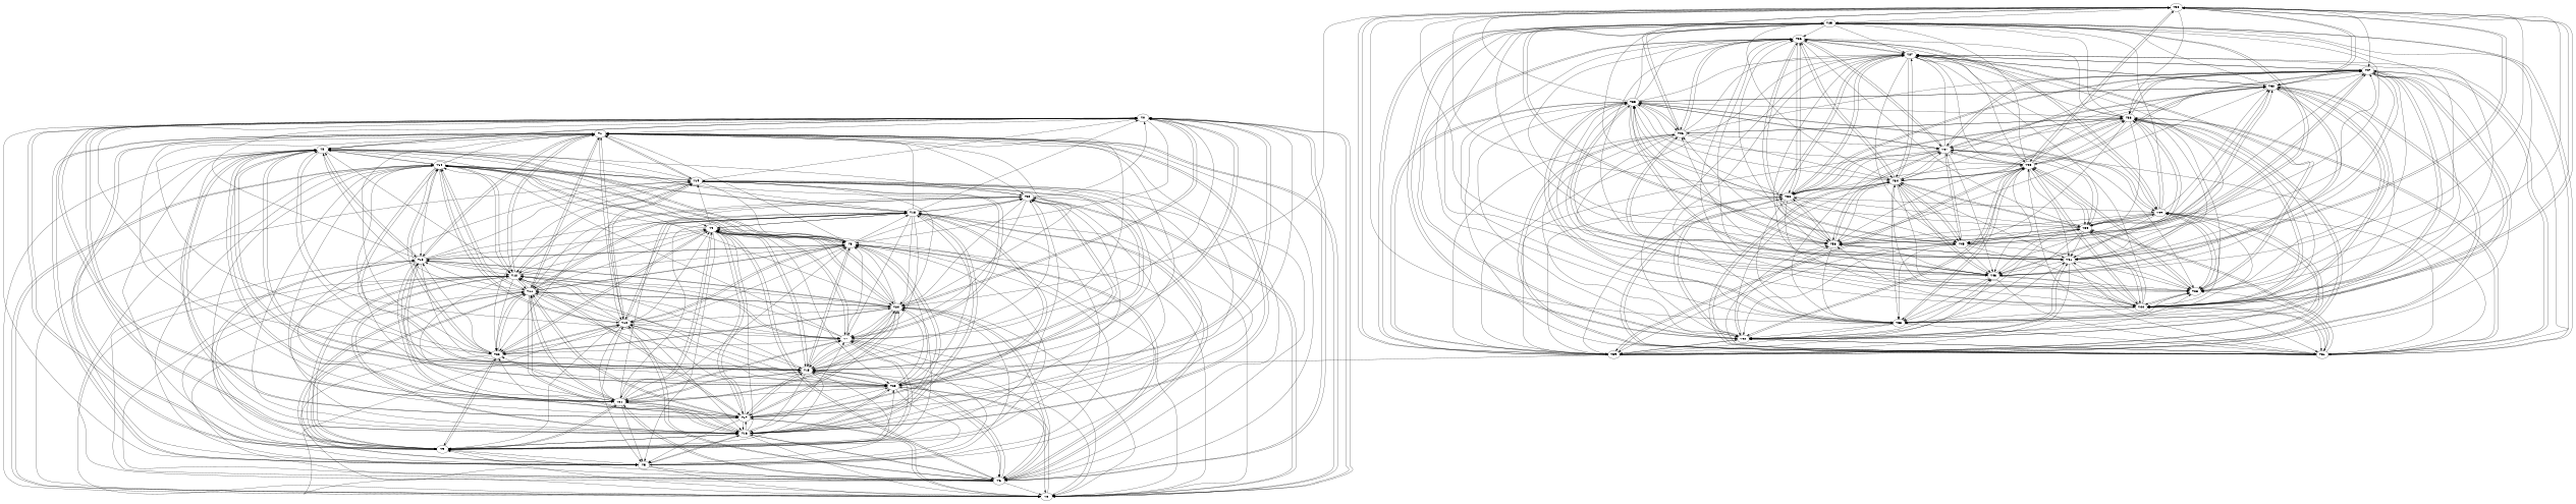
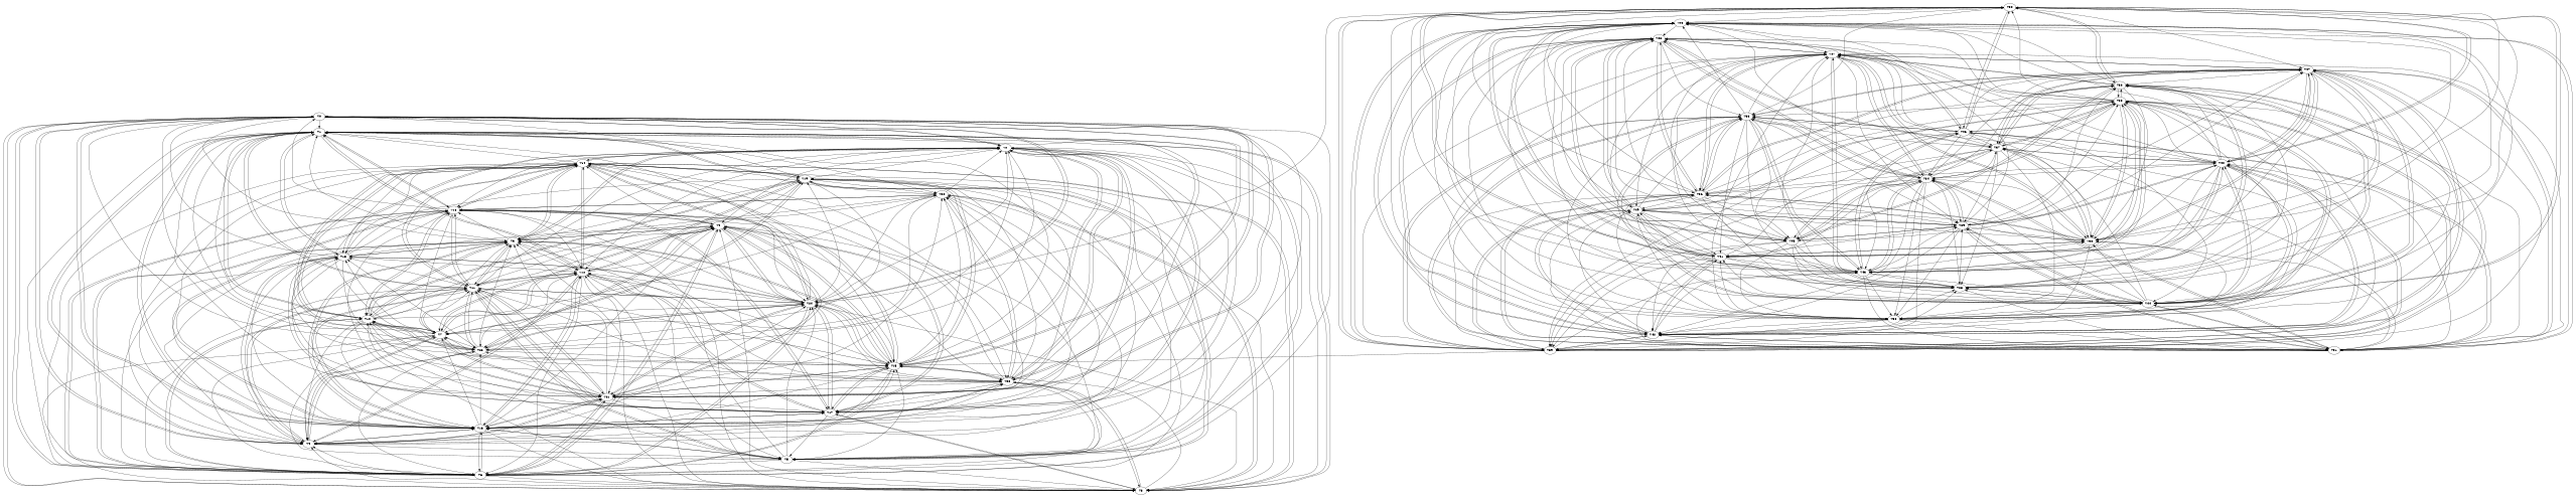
  digraph {
    node [player=0 priority=1]
    v0
    v1
    v2 [priority=0]
    v3 [player=1]
    v5
    v6 [player=1]
    v8 [player=1]
    v9 [priority=0]
    v15 [player=1 priority=0]
    v16 [player=1]
    v17 [player=1 priority=0]
    v21 [priority=0]
    v22
    v23 [player=1 priority=0]
    v24 [player=1 priority=0]
    v7 [priority=0]
    v10 [player=1 priority=0]
    v11 [priority=0]
    v12 [player=1 priority=0]
    v13
    v18 [player=1]
    v19 [player=1 priority=0]
    v20
    v4 [priority=0]
    v14 [player=1]
    v26 [priority=0]
    v25
    v27 [player=1]
    v28 [priority=0]
    v31 [player=1]
    v38 [player=1]
    v39 [priority=0]
    v41 [priority=0]
    v42 [player=1]
    v43 [player=1]
    v44
    v45 [player=1]
    n38 [label=v58 player=1 priority=0]
    v29
    v34 [player=1]
    v36 [priority=0]
    v37 [player=1 priority=0]
    v40 [priority=0]
    v46 [player=1]
    v49
    v33 [priority=0]
    v32
    v47 [player=1 priority=0]
    v35
    v30
    v0 -> v1
    v0 -> v2
    v0 -> v3
    v0 -> v5
    v0 -> v6
    v0 -> v8
    v0 -> v9
    v0 -> v15
    v0 -> v16
    v0 -> v17
    v0 -> v21
    v0 -> v22
    v0 -> v23
    v0 -> v24
    v1 -> v2
    v1 -> v5
    v1 -> v8
    v1 -> v9
    v1 -> v16
    v1 -> v21
    v1 -> v22
    v1 -> v23
    v1 -> v7
    v1 -> v10
    v1 -> v11
    v1 -> v12
    v1 -> v13
+   v1 -> v18
    v1 -> v19
    v1 -> v20
    v2 -> v0
    v2 -> v3
    v2 -> v5
    v2 -> v8
    v2 -> v9
    v2 -> v15
    v2 -> v17
    v2 -> v21
    v2 -> v23
    v2 -> v7
    v2 -> v12
    v2 -> v13
    v2 -> v18
    v2 -> v4
    v2 -> v14
    v3 -> v1
    v3 -> v2
    v3 -> v6
    v3 -> v15
    v3 -> v16
    v3 -> v10
    v3 -> v11
    v3 -> v12
    v3 -> v13
    v3 -> v18
    v3 -> v20
    v3 -> v4
    v3 -> v14
    v5 -> v1
    v5 -> v3
    v5 -> v6
    v5 -> v8
    v5 -> v15
    v5 -> v16
    v5 -> v24
    v5 -> v7
    v5 -> v11
    v5 -> v19
    v5 -> v14
    v6 -> v0
    v6 -> v1
    v6 -> v3
    v6 -> v8
    v6 -> v9
    v6 -> v15
    v6 -> v16
    v6 -> v21
    v6 -> v24
    v6 -> v10
    v6 -> v11
    v6 -> v13
    v6 -> v18
+   v6 -> v19
    v6 -> v4
    v8 -> v0
    v8 -> v1
    v8 -> v3
    v8 -> v9
    v8 -> v15
    v8 -> v17
    v8 -> v23
    v8 -> v10
    v8 -> v12
    v8 -> v20
    v8 -> v4
    v8 -> v14
    v9 -> v0
    v9 -> v1
    v9 -> v3
    v9 -> v5
    v9 -> v16
    v9 -> v21
    v9 -> v22
    v9 -> v23
    v9 -> v24
    v9 -> v7
    v9 -> v11
    v9 -> v12
    v9 -> v13
    v9 -> v20
    v15 -> v0
    v15 -> v1
    v15 -> v2
    v15 -> v3
    v15 -> v6
    v15 -> v9
    v15 -> v16
    v15 -> v17
    v15 -> v21
    v15 -> v23
    v15 -> v24
    v15 -> v7
    v15 -> v12
    v15 -> v19
    v15 -> v20
    v15 -> v4
    v15 -> v14
    v16 -> v0
    v16 -> v1
    v16 -> v2
    v16 -> v3
    v16 -> v5
    v16 -> v6
    v16 -> v8
    v16 -> v9
    v16 -> v17
    v16 -> v21
    v16 -> v22
    v16 -> v23
    v16 -> v7
    v16 -> v11
    v16 -> v12
    v16 -> v18
    v16 -> v4
    v17 -> v1
    v17 -> v2
    v17 -> v5
    v17 -> v8
    v17 -> v15
    v17 -> v16
    v17 -> v24
    v17 -> v10
    v17 -> v11
    v17 -> v12
    v17 -> v13
    v17 -> v18
    v17 -> v20
    v17 -> v4
    v21 -> v0
    v21 -> v2
    v21 -> v3
    v21 -> v5
    v21 -> v6
    v21 -> v9
    v21 -> v15
    v21 -> v16
    v21 -> v17
    v21 -> v22
    v21 -> v24
    v21 -> v7
    v21 -> v10
    v21 -> v11
    v21 -> v13
    v21 -> v18
    v21 -> v19
    v21 -> v20
    v21 -> v4
    v22 -> v2
    v22 -> v3
    v22 -> v6
    v22 -> v9
    v22 -> v15
    v22 -> v24
    v22 -> v10
    v22 -> v11
    v22 -> v13
    v22 -> v4
    v22 -> v14
    v23 -> v0
    v23 -> v2
    v23 -> v3
    v23 -> v5
    v23 -> v6
    v23 -> v8
    v23 -> v15
    v23 -> v16
-   v17 -> v23
+   v23 -> v17
    v23 -> v21
    v23 -> v24
    v23 -> v10
    v23 -> v18
    v23 -> v19
    v23 -> v20
    v24 -> v0
    v24 -> v1
    v24 -> v2
    v24 -> v3
    v24 -> v6
    v24 -> v8
    v24 -> v15
    v24 -> v17
    v24 -> v21
    v24 -> v22
    v24 -> v7
    v24 -> v10
    v24 -> v11
    v24 -> v12
    v24 -> v13
    v24 -> v19
    v24 -> v4
    v24 -> v14
    v7 -> v0
    v7 -> v3
    v7 -> v6
    v7 -> v8
    v7 -> v9
    v7 -> v21
    v7 -> v22
    v7 -> v11
    v7 -> v12
    v7 -> v13
    v7 -> v19
    v7 -> v4
    v7 -> v14
    v10 -> v1
    v10 -> v3
    v10 -> v5
    v10 -> v6
    v10 -> v9
    v10 -> v16
+   v10 -> v21
    v10 -> v22
    v10 -> v7
    v10 -> v11
    v10 -> v12
    v10 -> v18
    v10 -> v19
    v10 -> v4
    v10 -> v14
    v11 -> v1
    v11 -> v2
    v11 -> v3
    v11 -> v5
    v11 -> v9
    v11 -> v15
    v11 -> v16
    v11 -> v17
    v11 -> v21
    v11 -> v22
    v11 -> v23
    v11 -> v24
    v11 -> v12
    v11 -> v13
    v11 -> v18
    v11 -> v4
    v11 -> v14
    v12 -> v1
    v12 -> v5
    v12 -> v6
    v12 -> v9
    v12 -> v16
    v12 -> v17
    v12 -> v21
    v12 -> v22
    v12 -> v23
    v12 -> v7
    v12 -> v11
    v12 -> v19
    v12 -> v4
    v12 -> v14
    v13 -> v0
    v13 -> v1
    v13 -> v2
    v13 -> v3
    v13 -> v9
    v13 -> v15
    v13 -> v16
    v13 -> v17
    v13 -> v23
    v13 -> v24
    v13 -> v12
    v13 -> v18
    v13 -> v19
    v13 -> v4
    v18 -> v0
    v18 -> v1
    v18 -> v6
    v18 -> v8
    v18 -> v9
    v18 -> v15
    v18 -> v16
    v18 -> v17
    v18 -> v24
    v18 -> v7
    v18 -> v10
    v18 -> v11
    v18 -> v12
    v18 -> v20
    v18 -> v4
    v18 -> v14
    v19 -> v0
    v19 -> v1
    v19 -> v2
    v19 -> v3
    v19 -> v6
    v19 -> v8
    v19 -> v15
    v19 -> v16
    v19 -> v22
    v19 -> v7
    v19 -> v10
    v19 -> v12
    v19 -> v20
    v19 -> v14
-   v20 -> v0
    v20 -> v2
    v20 -> v6
    v20 -> v8
    v20 -> v16
    v20 -> v22
    v20 -> v23
    v20 -> v24
    v20 -> v7
    v20 -> v11
    v20 -> v18
    v20 -> v14
    v4 -> v3
    v4 -> v5
    v4 -> v6
    v4 -> v15
    v4 -> v17
    v4 -> v21
    v4 -> v22
    v4 -> v23
    v4 -> v24
    v4 -> v7
    v4 -> v18
    v4 -> v19
    v4 -> v14
    v14 -> v1
    v14 -> v2
    v14 -> v3
    v14 -> v6
    v14 -> v8
    v14 -> v9
    v14 -> v15
    v14 -> v16
    v14 -> v17
    v14 -> v22
    v14 -> v23
    v14 -> v24
    v14 -> v10
    v14 -> v11
    v14 -> v12
    v14 -> v13
    v14 -> v18
    v14 -> v19
    v26 -> v27
    v26 -> v38
    v26 -> v42
    v26 -> v43
    v26 -> v45
    v26 -> v29
    v26 -> v34
    v26 -> v36
    v26 -> v37
    v26 -> v40
    v26 -> v46
    v26 -> v49
    v26 -> v33
    v25 -> v26
    v25 -> v27
    v25 -> v28
    v25 -> v31
    v25 -> v38
    v25 -> v39
    v25 -> v41
    v25 -> v42
    v25 -> v43
    v25 -> v44
    v25 -> v45
    v25 -> n38
    v27 -> v26
    v27 -> v28
    v27 -> v39
    v27 -> v42
    v27 -> v43
    v27 -> v45
    v27 -> n38
    v27 -> v29
    v27 -> v34
    v27 -> v36
    v27 -> v49
    v27 -> v32
    v27 -> v47
    v28 -> v26
    v28 -> v27
    v28 -> v44
    v28 -> v29
    v28 -> v40
    v28 -> v49
    v31 -> v25
    v31 -> v27
    v31 -> v28
    v31 -> v42
    v31 -> v44
    v31 -> n38
    v31 -> v29
    v31 -> v34
    v31 -> v36
    v31 -> v37
    v31 -> v40
    v31 -> v46
    v31 -> v49
    v31 -> v33
    v31 -> v47
    v38 -> v27
    v38 -> v28
    v38 -> v31
    v38 -> v39
    v38 -> v41
    v38 -> v42
    v38 -> v40
    v38 -> v35
    v38 -> v30
    v39 -> v15
    v39 -> v25
    v39 -> v42
    v39 -> v43
    v39 -> v40
    v39 -> v49
    v39 -> v33
    v39 -> v32
    v39 -> v35
    v39 -> v30
    v41 -> v26
    v41 -> v25
    v41 -> v27
    v41 -> v28
    v41 -> v31
    v41 -> v39
    v41 -> v42
    v41 -> v43
    v41 -> n38
    v41 -> v46
    v41 -> v35
    v41 -> v30
    v42 -> v26
    v42 -> v25
    v42 -> v28
    v42 -> v31
    v42 -> v39
    v42 -> v41
    v42 -> v43
    v42 -> n38
    v42 -> v36
    v42 -> v40
    v42 -> v49
    v42 -> v47
    v42 -> v35
    v43 -> v28
    v43 -> v31
    v43 -> v38
    v43 -> v44
    v43 -> n38
    v43 -> v29
    v43 -> v34
    v43 -> v46
    v43 -> v33
    v43 -> v32
    v43 -> v35
    v43 -> v30
    v44 -> v26
    v44 -> v27
    v44 -> v28
    v44 -> v31
    v44 -> v38
    v44 -> v41
    v44 -> n38
    v44 -> v29
    v44 -> v34
    v44 -> v37
    v44 -> v40
    v44 -> v49
    v44 -> v33
    v44 -> v32
    v44 -> v47
    v44 -> v35
    v44 -> v30
    v45 -> v26
    v45 -> v25
    v45 -> v28
    v45 -> v38
    v45 -> v39
    v45 -> v42
    v45 -> v43
    v45 -> v44
    v45 -> v29
    v45 -> v34
    v45 -> v37
    v45 -> v32
    v45 -> v47
    n38 -> v26
    n38 -> v27
    n38 -> v38
    n38 -> v41
    n38 -> v34
    n38 -> v36
    n38 -> v37
    n38 -> v47
    n38 -> v35
    v29 -> v25
    v29 -> v31
    v29 -> v38
    v29 -> v41
    v29 -> v42
    v29 -> v44
    v29 -> v45
    v29 -> n38
    v29 -> v34
    v29 -> v36
    v29 -> v40
    v29 -> v49
    v29 -> v32
    v29 -> v47
    v29 -> v35
    v34 -> v26
    v34 -> v25
    v34 -> v27
    v34 -> v28
    v34 -> v31
    v34 -> v38
    v34 -> v39
    v34 -> v41
    v34 -> v42
    v34 -> v43
    v34 -> v45
    v34 -> v29
    v34 -> v36
    v34 -> v37
    v34 -> v33
    v34 -> v32
    v36 -> v26
    v36 -> v25
    v36 -> v27
    v36 -> v31
    v36 -> v38
    v36 -> v39
    v36 -> v42
    v36 -> v44
    v36 -> v45
    v36 -> n38
    v36 -> v40
    v36 -> v49
    v36 -> v33
    v36 -> v47
    v36 -> v35
    v37 -> v26
    v37 -> v27
    v37 -> v28
    v37 -> v38
    v37 -> v39
    v37 -> v43
    v37 -> v45
    v37 -> n38
    v37 -> v29
    v37 -> v36
    v37 -> v40
    v37 -> v32
    v37 -> v47
    v37 -> v35
    v40 -> v25
    v40 -> v27
    v40 -> v28
    v40 -> v38
    v40 -> v39
    v40 -> v41
    v40 -> v42
    v40 -> v43
    v40 -> v44
    v40 -> n38
    v40 -> v29
    v40 -> v34
    v40 -> v37
    v40 -> v33
    v40 -> v32
    v40 -> v47
    v40 -> v35
    v40 -> v30
    v46 -> v26
    v46 -> v27
    v46 -> v31
    v46 -> v39
    v46 -> v42
    v46 -> v43
    v46 -> v44
-   n38 -> v46
+   v46 -> n38
    v46 -> v34
    v46 -> v37
    v46 -> v33
    v46 -> v47
    v46 -> v35
    v46 -> v30
    v49 -> v26
    v49 -> v25
    v49 -> v28
    v49 -> v38
    v49 -> v39
    v49 -> v41
    v49 -> v43
    v49 -> v45
    v49 -> n38
    v49 -> v29
    v49 -> v33
    v49 -> v32
    v49 -> v35
    v33 -> v25
    v33 -> v27
    v33 -> v28
    v33 -> v31
    v33 -> v38
    v33 -> v39
    v33 -> v41
    v33 -> v43
    v33 -> v44
    v33 -> v45
    v33 -> v29
    v33 -> v34
    v33 -> v36
    v33 -> v37
    v33 -> v46
    v33 -> v47
    v32 -> v25
    v32 -> v27
    v32 -> v28
    v32 -> v38
    v32 -> v39
    v32 -> v43
    v32 -> v44
    v32 -> v45
    v32 -> n38
    v32 -> v37
    v32 -> v35
    v32 -> v30
    v47 -> v27
    v47 -> v28
    v47 -> v31
    v47 -> v38
    v47 -> v39
    v47 -> v41
    v47 -> v42
    v47 -> v43
    v47 -> v44
    v47 -> n38
    v47 -> v34
    v47 -> v36
    v47 -> v37
    v47 -> v40
    v47 -> v33
    v47 -> v32
    v35 -> v26
    v35 -> v25
    v35 -> v27
    v35 -> v28
    v35 -> v31
    v35 -> v38
    v35 -> v39
    v35 -> v41
    v35 -> v43
    v35 -> n38
    v35 -> v34
    v35 -> v37
    v35 -> v46
    v35 -> v49
    v35 -> v33
    v35 -> v32
    v35 -> v30
    v30 -> v24
    v30 -> v25
    v30 -> v28
    v30 -> v39
    v30 -> v41
    v30 -> v44
    v30 -> n38
    v30 -> v36
    v30 -> v40
    v30 -> v46
    v30 -> v33
    v30 -> v32
    v30 -> v47
  }
